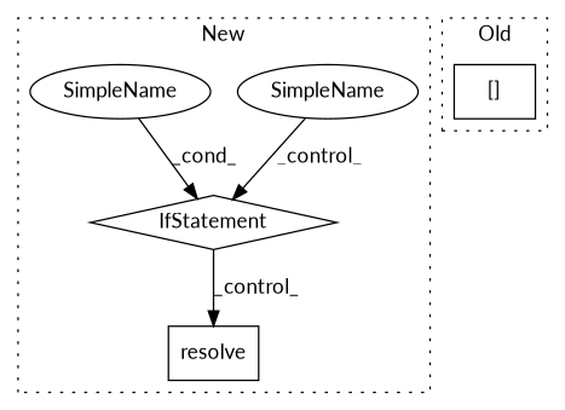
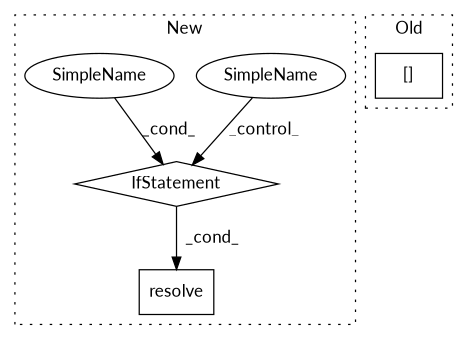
  digraph {
    fontname=Lato
    node [a=42 shape=box fontname=Lato]
    edge [fontname=Lato]
    n1 [a=32 l=9 label=resolve s=9083]
    n2 [a=25 l=3 label=IfStatement s=9078 shape=diamond]
    n3 [label=SimpleName shape=ellipse]
    n4 [label=SimpleName shape=ellipse]
    n5 [a=2 l="9,1" label="[]" s="8652,8670"]
    subgraph cluster_1 {
      label=New
      style=dotted
      n1
      n2
      n3
      n4
    }
    subgraph cluster_2 {
      label=Old
      style=dotted
      n5
    }
-   n2 -> n1 [label=_control_]
+   n2 -> n1 [label=_cond_]
    n3 -> n2 [label=_control_]
    n4 -> n2 [label=_cond_]
  }
